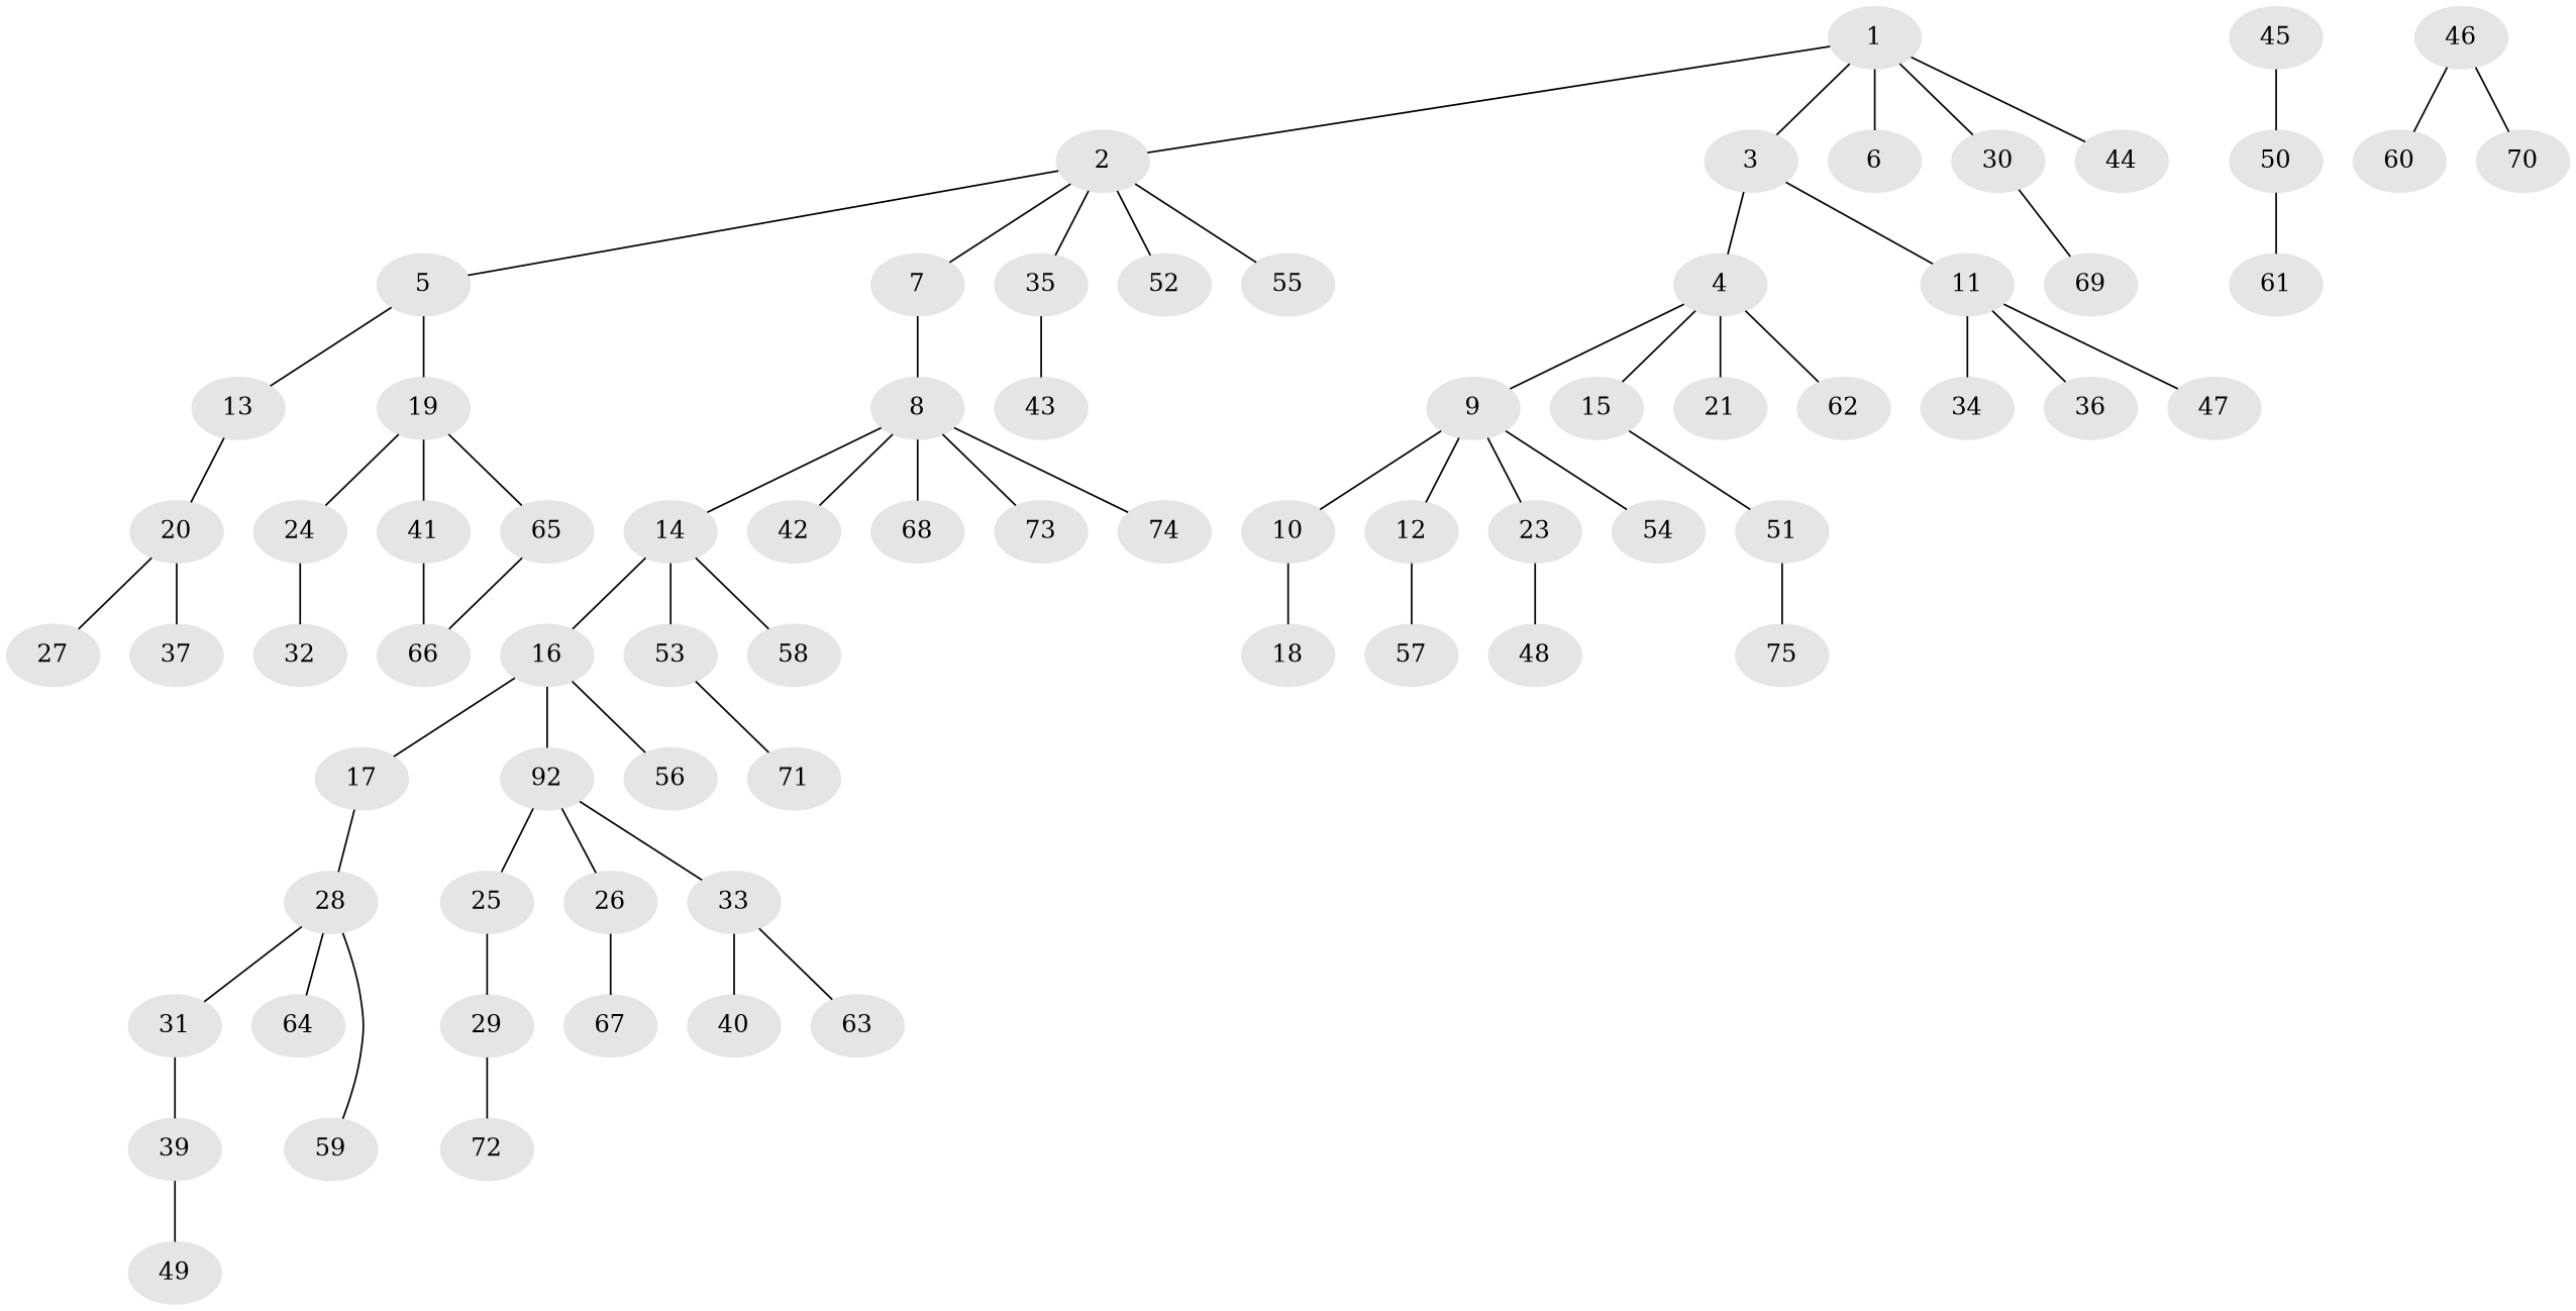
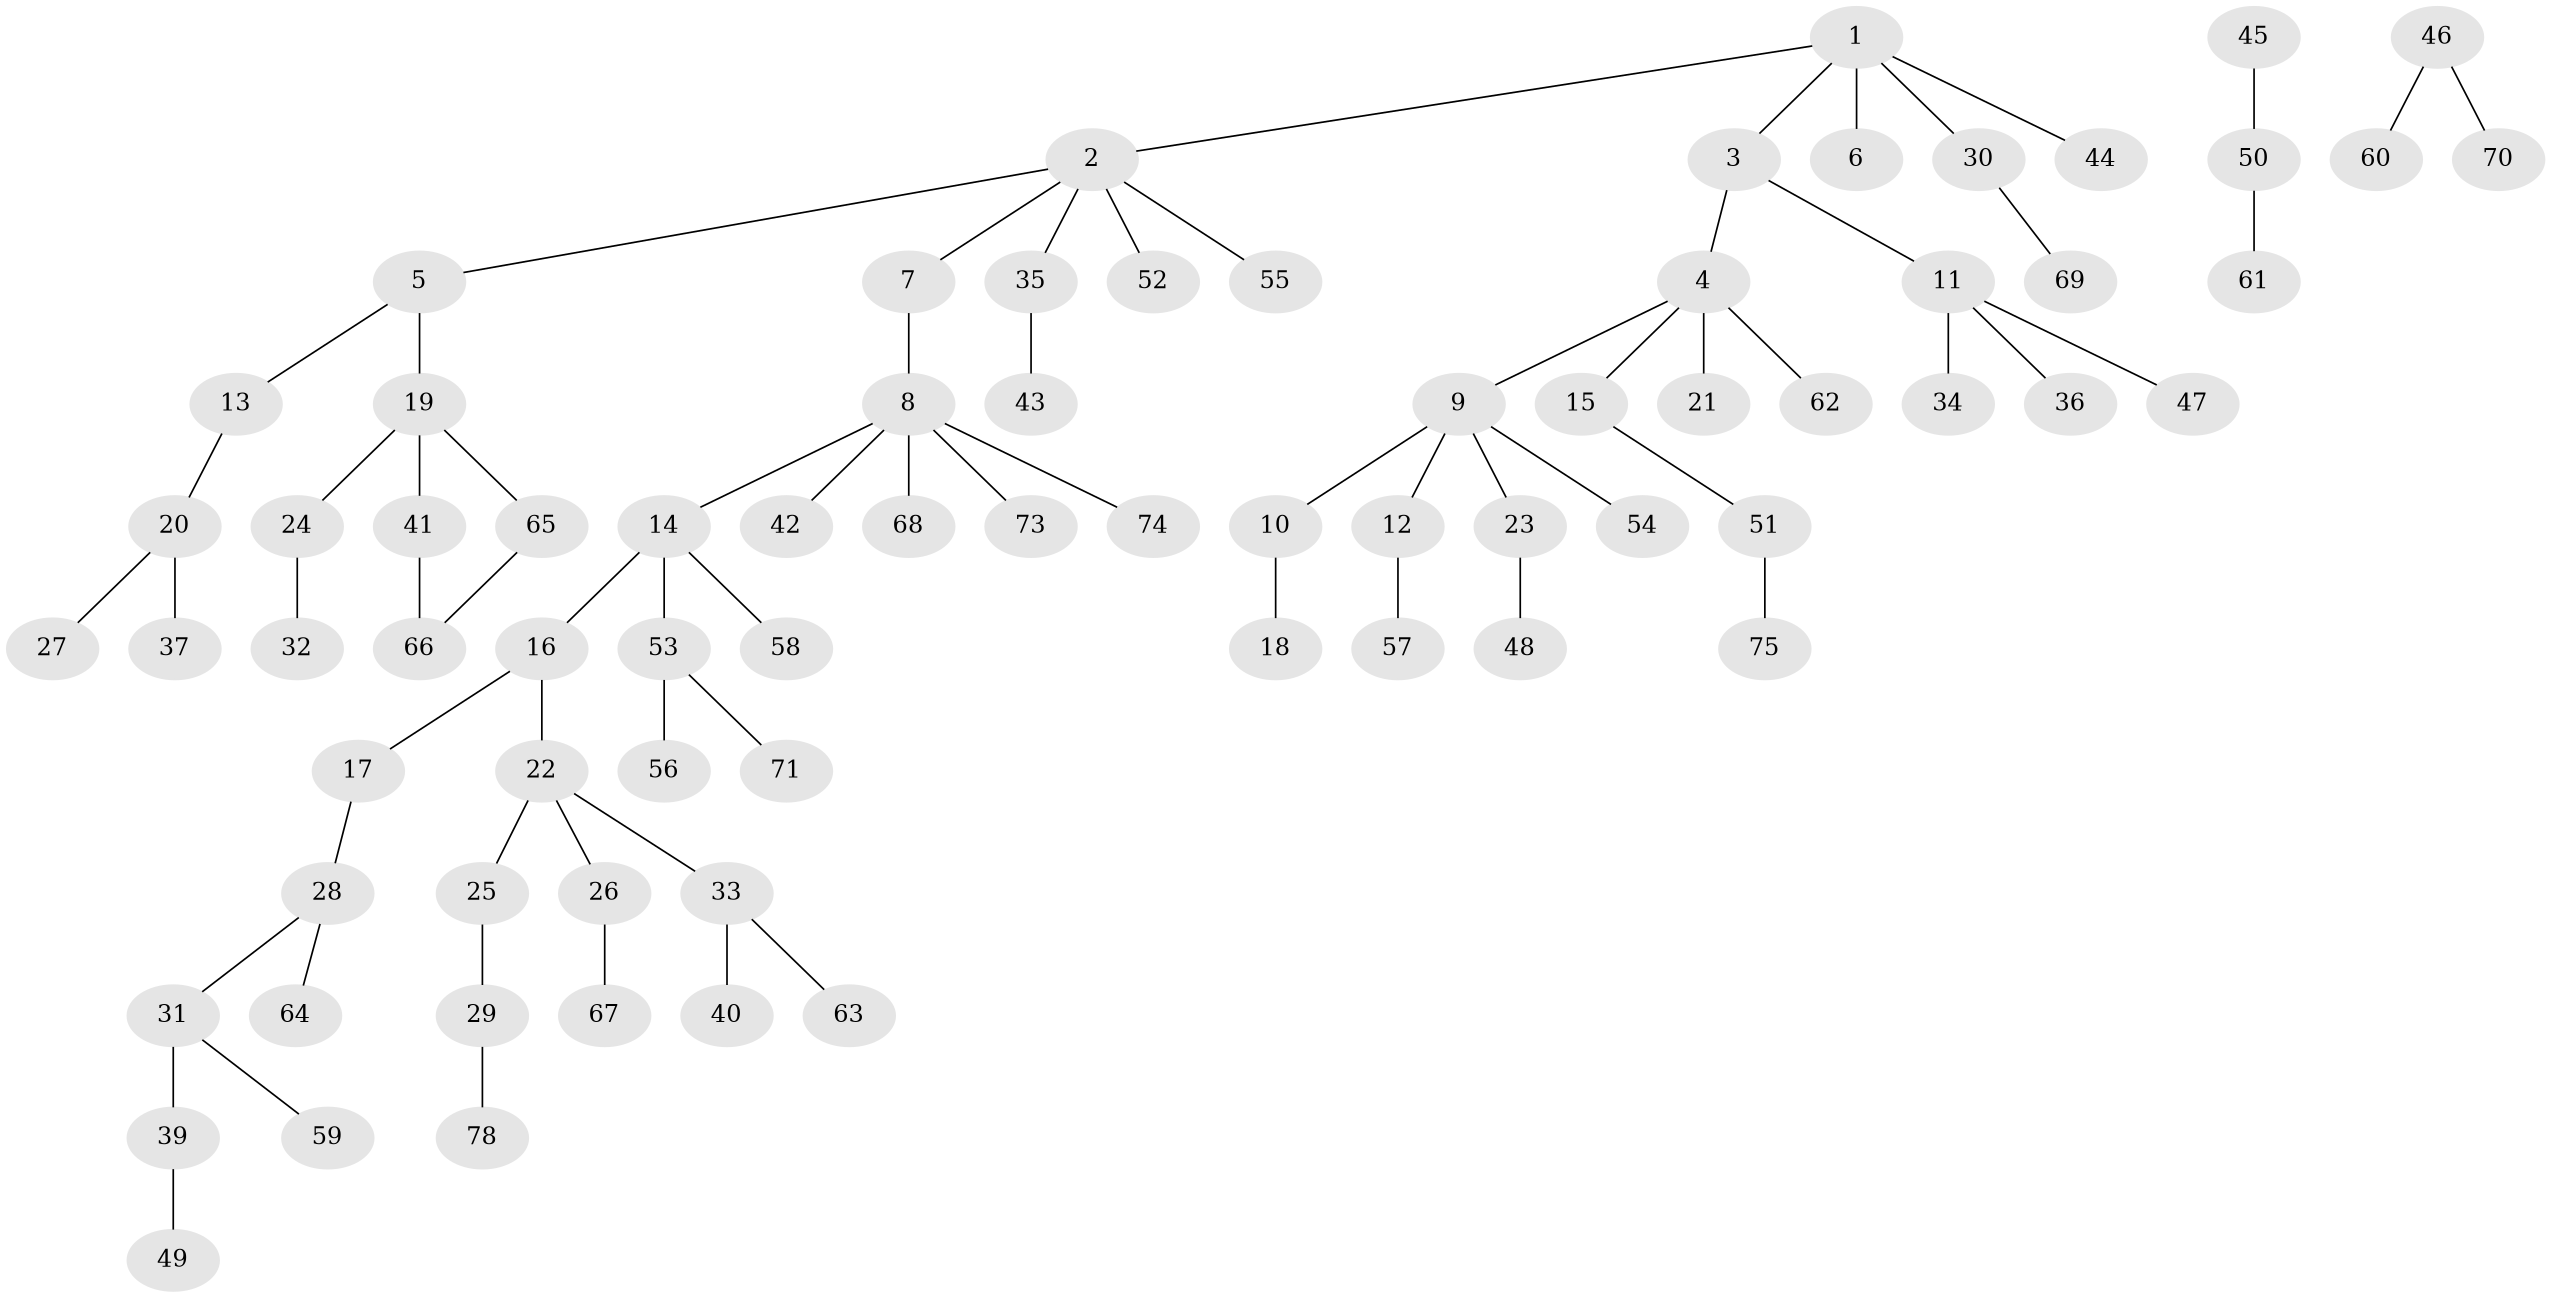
  graph {
    node [color=gray90 style=filled]
    1
    2
    3
    6
    30
    44
    5
    7
    35
    52
    55
    4
    11
    69
    13
    19
    8
    43
    9
    15
    21
    62
    34
    36
    47
    10
    12
    23
    54
    51
    20
    24
    41
    65
    14
    42
    68
    73
    74
    16
    53
    58
    18
    57
    48
    27
    37
    17
-   22 [label=92]
+   22
    56
    71
    75
    28
    25
    26
    33
    31
    64
    32
    66
    29
    67
    40
    63
-   72
+   72 [label=78]
    39
    59
    49
    45
    50
    46
    60
    70
    61
    1 -- 2
    1 -- 3
    1 -- 6
    1 -- 30
    1 -- 44
    2 -- 5
    2 -- 7
    2 -- 35
    2 -- 52
    2 -- 55
    3 -- 4
    3 -- 11
    30 -- 69
    5 -- 13
    5 -- 19
    7 -- 8
    35 -- 43
    4 -- 9
    4 -- 15
    4 -- 21
    4 -- 62
    11 -- 34
    11 -- 36
    11 -- 47
    13 -- 20
    19 -- 24
    19 -- 41
    19 -- 65
    8 -- 14
    8 -- 42
    8 -- 68
    8 -- 73
    8 -- 74
    9 -- 10
    9 -- 12
    9 -- 23
    9 -- 54
    15 -- 51
    10 -- 18
    12 -- 57
    23 -- 48
    51 -- 75
    20 -- 27
    20 -- 37
    24 -- 32
    41 -- 66
    65 -- 66
    14 -- 16
    14 -- 53
    14 -- 58
    16 -- 17
    16 -- 22
-   16 -- 56
+   53 -- 56
    53 -- 71
    17 -- 28
    22 -- 25
    22 -- 26
    22 -- 33
    28 -- 31
    28 -- 64
    25 -- 29
    26 -- 67
    33 -- 40
    33 -- 63
    31 -- 39
-   28 -- 59
+   31 -- 59
    29 -- 72
    39 -- 49
    45 -- 50
    50 -- 61
    46 -- 60
    46 -- 70
  }
